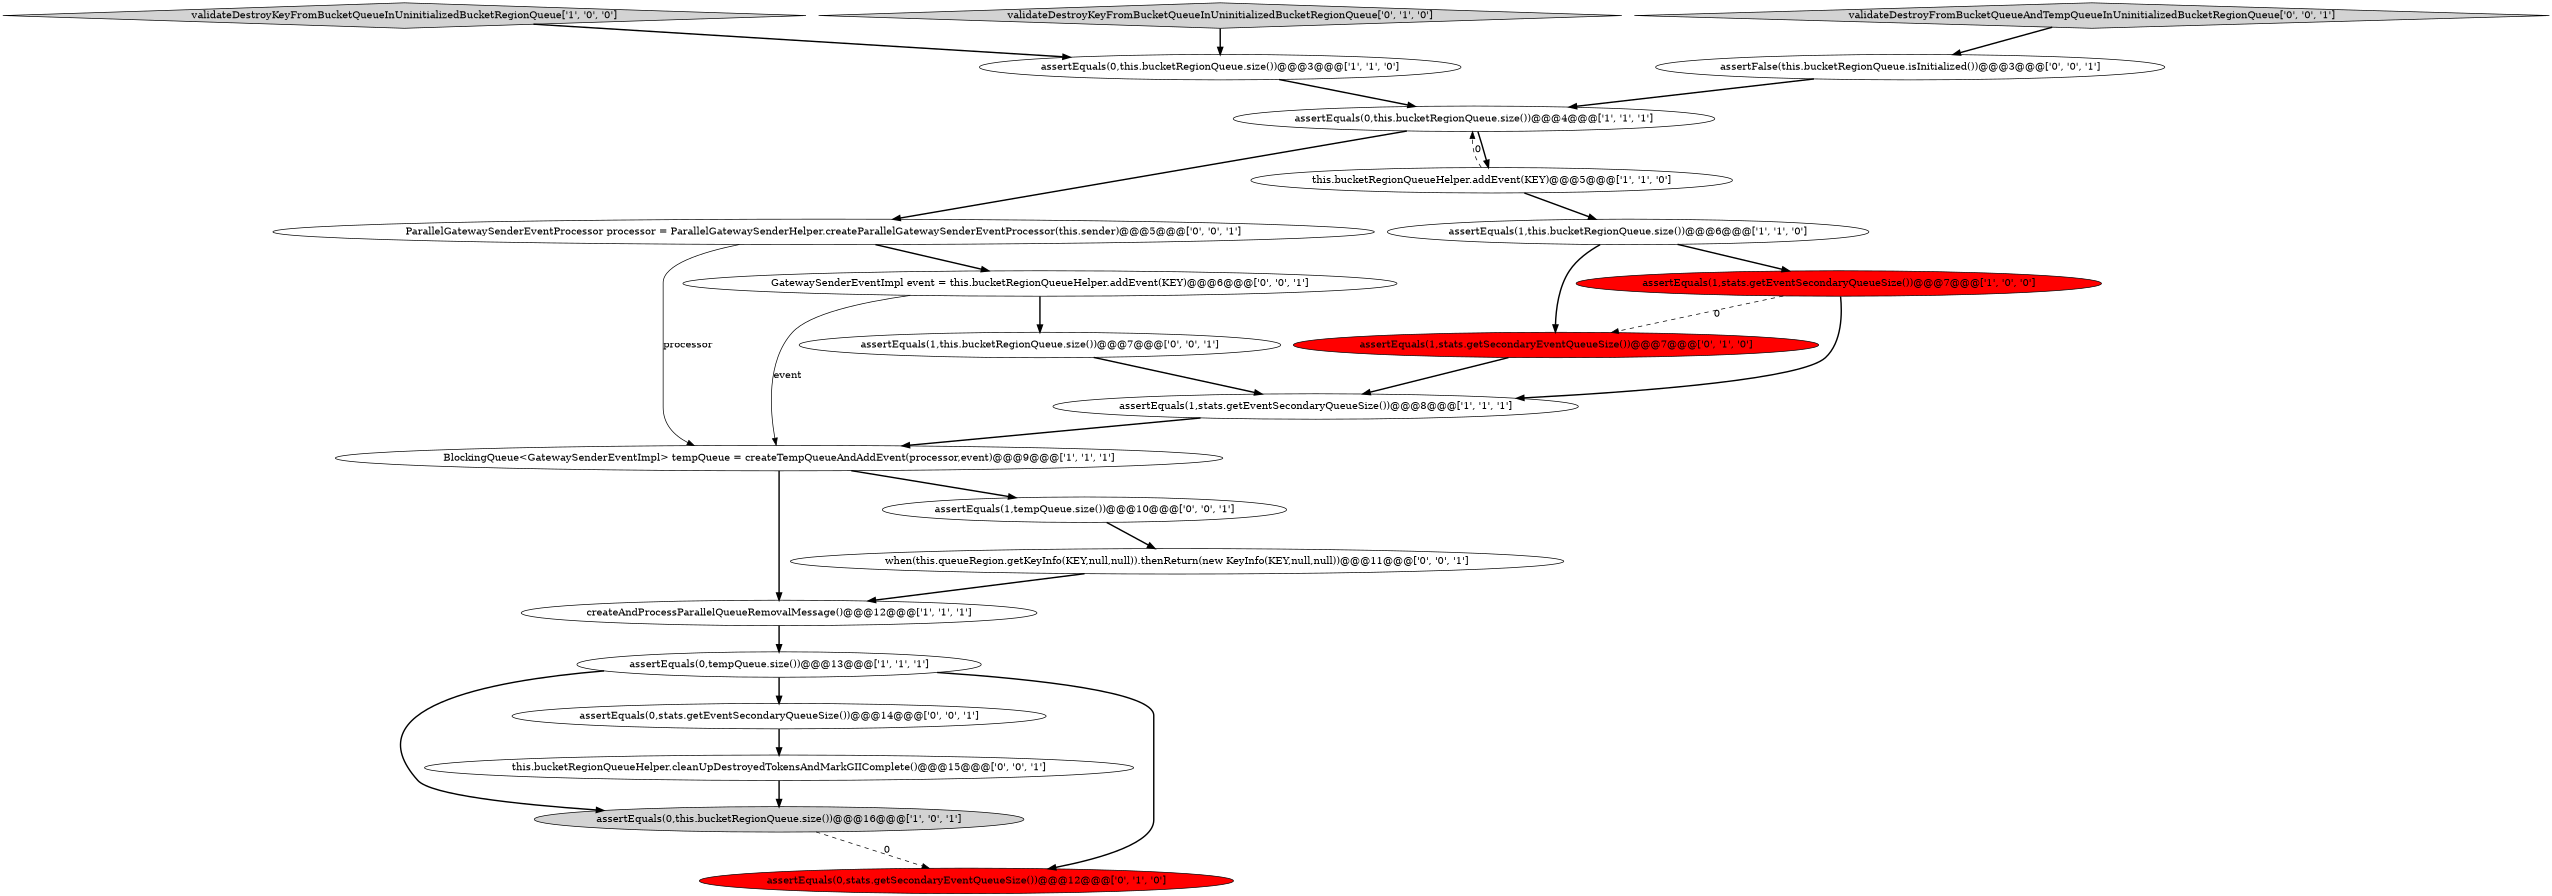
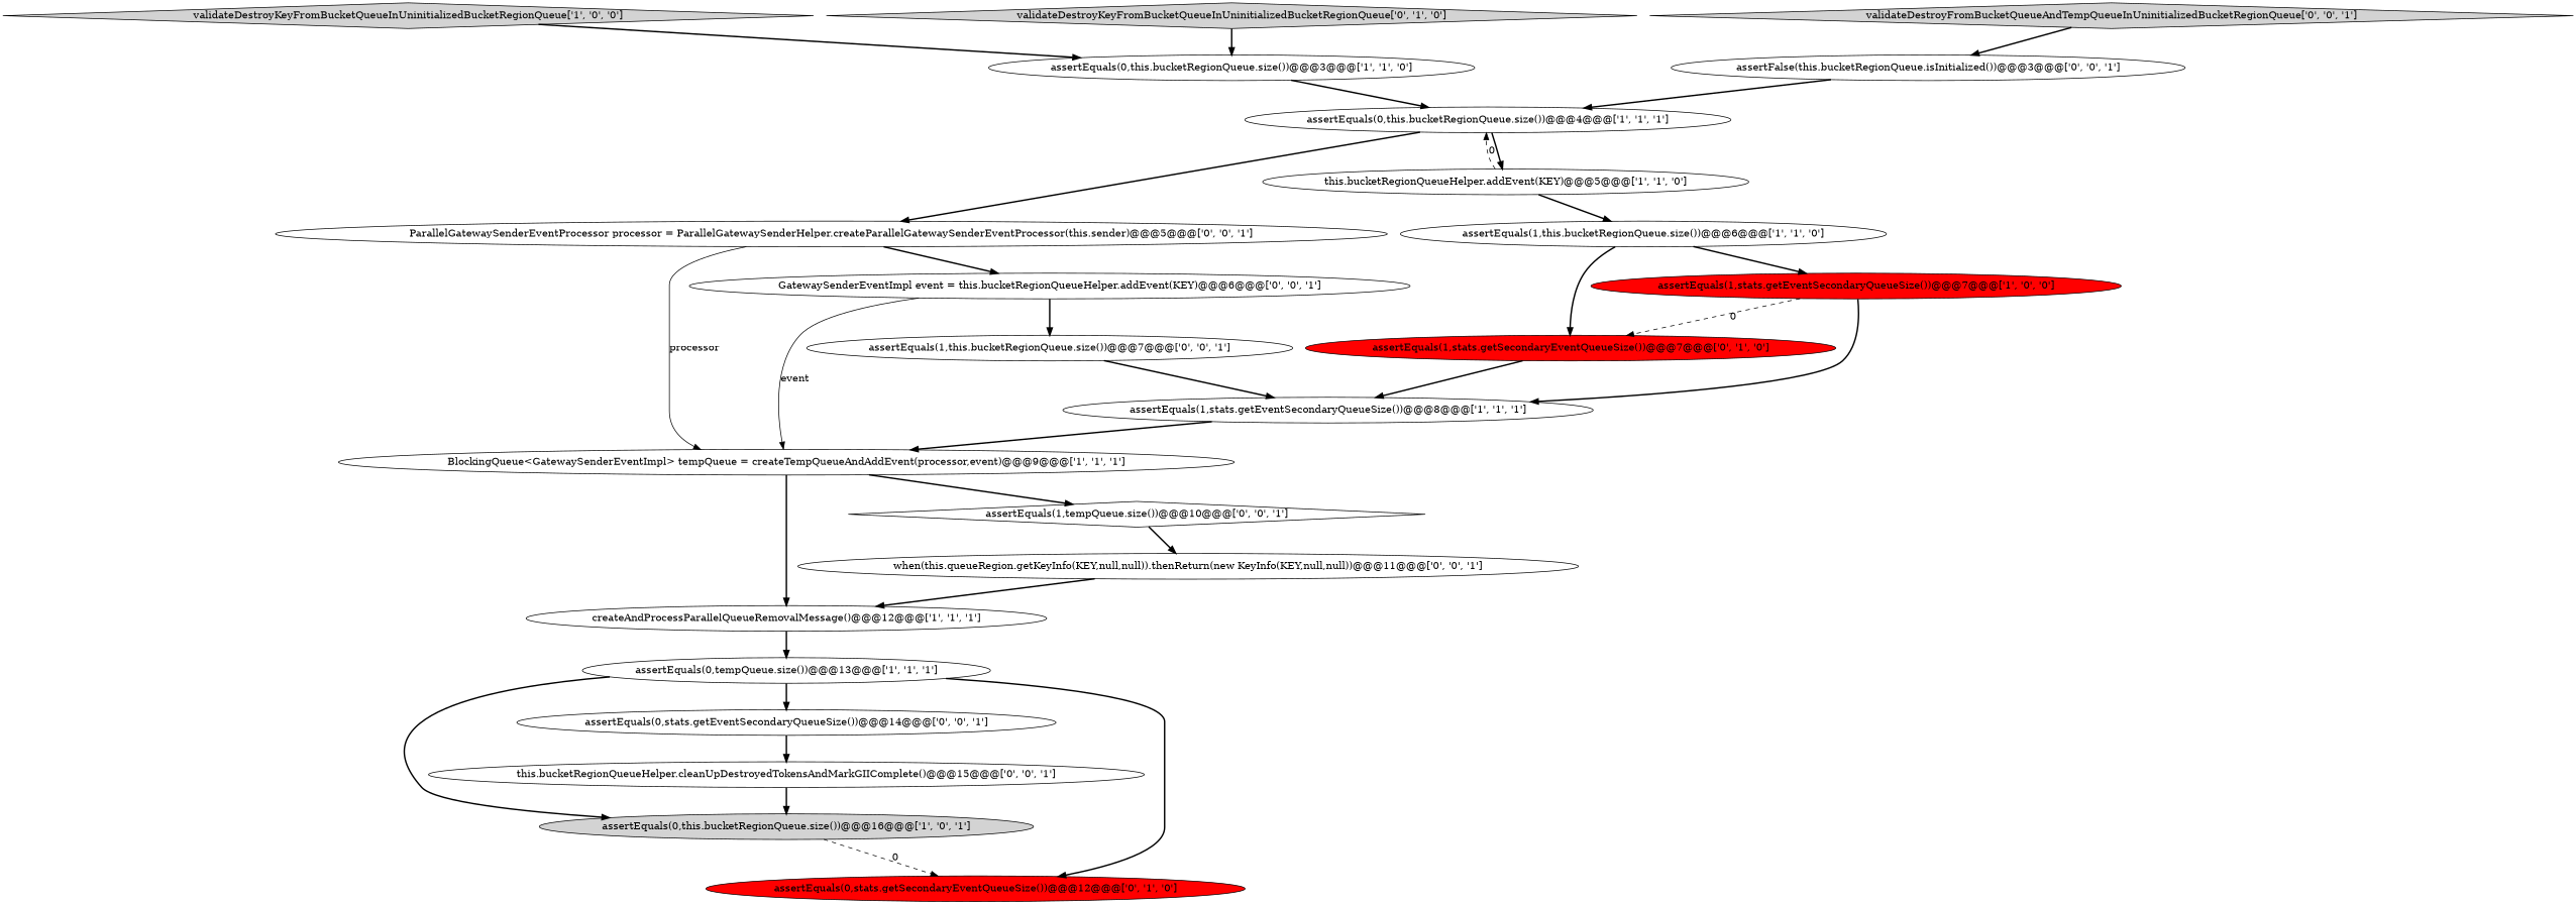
  digraph {
    node [fillcolor=white shape=ellipse style=filled]
    edge [style=bold]
    n1 [fillcolor=lightgray label="validateDestroyKeyFromBucketQueueInUninitializedBucketRegionQueue['0', '1', '0']" shape=diamond]
    n2 [label="assertEquals(0,this.bucketRegionQueue.size())@@@3@@@['1', '1', '0']"]
    n3 [fillcolor=red label="assertEquals(0,stats.getSecondaryEventQueueSize())@@@12@@@['0', '1', '0']"]
    n4 [fillcolor=lightgray label="assertEquals(0,this.bucketRegionQueue.size())@@@16@@@['1', '0', '1']"]
    n5 [label="this.bucketRegionQueueHelper.addEvent(KEY)@@@5@@@['1', '1', '0']"]
    n6 [label="assertEquals(1,this.bucketRegionQueue.size())@@@6@@@['1', '1', '0']"]
    n7 [label="assertEquals(0,this.bucketRegionQueue.size())@@@4@@@['1', '1', '1']"]
    n8 [label="this.bucketRegionQueueHelper.cleanUpDestroyedTokensAndMarkGIIComplete()@@@15@@@['0', '0', '1']"]
    n9 [label="assertFalse(this.bucketRegionQueue.isInitialized())@@@3@@@['0', '0', '1']"]
    n10 [label="createAndProcessParallelQueueRemovalMessage()@@@12@@@['1', '1', '1']"]
    n11 [label="assertEquals(0,tempQueue.size())@@@13@@@['1', '1', '1']"]
    n12 [label="ParallelGatewaySenderEventProcessor processor = ParallelGatewaySenderHelper.createParallelGatewaySenderEventProcessor(this.sender)@@@5@@@['0', '0', '1']"]
    n13 [label="BlockingQueue<GatewaySenderEventImpl> tempQueue = createTempQueueAndAddEvent(processor,event)@@@9@@@['1', '1', '1']"]
    n14 [label="GatewaySenderEventImpl event = this.bucketRegionQueueHelper.addEvent(KEY)@@@6@@@['0', '0', '1']"]
    n15 [label="when(this.queueRegion.getKeyInfo(KEY,null,null)).thenReturn(new KeyInfo(KEY,null,null))@@@11@@@['0', '0', '1']"]
    n16 [label="assertEquals(0,stats.getEventSecondaryQueueSize())@@@14@@@['0', '0', '1']"]
-   n17 [label="assertEquals(1,tempQueue.size())@@@10@@@['0', '0', '1']"]
+   n17 [label="assertEquals(1,tempQueue.size())@@@10@@@['0', '0', '1']" shape=diamond]
    n18 [fillcolor=lightgray label="validateDestroyFromBucketQueueAndTempQueueInUninitializedBucketRegionQueue['0', '0', '1']" shape=diamond]
    n19 [label="assertEquals(1,stats.getEventSecondaryQueueSize())@@@8@@@['1', '1', '1']"]
    n20 [fillcolor=red label="assertEquals(1,stats.getEventSecondaryQueueSize())@@@7@@@['1', '0', '0']"]
    n21 [fillcolor=red label="assertEquals(1,stats.getSecondaryEventQueueSize())@@@7@@@['0', '1', '0']"]
    n22 [fillcolor=lightgray label="validateDestroyKeyFromBucketQueueInUninitializedBucketRegionQueue['1', '0', '0']" shape=diamond]
    n23 [label="assertEquals(1,this.bucketRegionQueue.size())@@@7@@@['0', '0', '1']"]
    n1 -> n2
    n2 -> n7
    n4 -> n3 [label=0 style=dashed]
    n5 -> n6
    n5 -> n7 [label=0 style=dashed]
    n6 -> n20
    n6 -> n21
    n7 -> n5
    n7 -> n12
    n8 -> n4
    n9 -> n7
    n10 -> n11
    n11 -> n3
    n11 -> n4
    n11 -> n16
    n12 -> n13 [label=processor style=solid]
    n12 -> n14
    n13 -> n10
    n13 -> n17
    n14 -> n13 [label=event style=solid]
    n14 -> n23
    n15 -> n10
    n16 -> n8
    n17 -> n15
    n18 -> n9
    n19 -> n13
    n20 -> n19
    n20 -> n21 [label=0 style=dashed]
    n21 -> n19
    n22 -> n2
    n23 -> n19
  }
